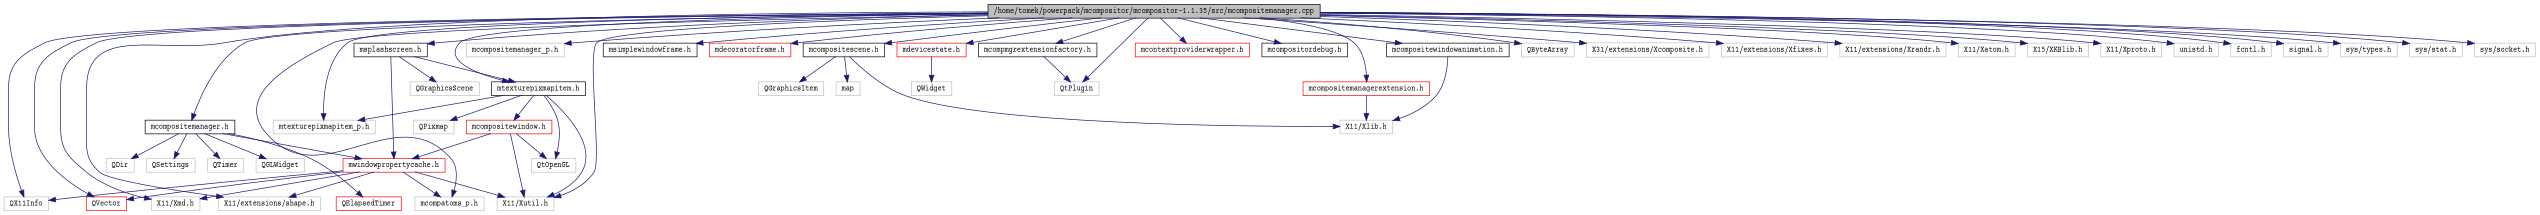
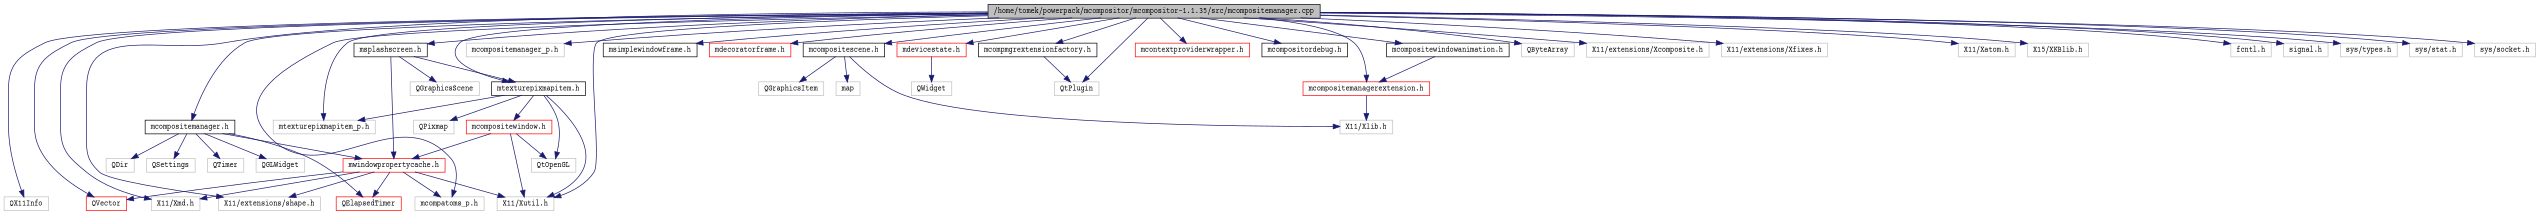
  digraph {
    fontname="Courier Prime"
    node [color=grey75 fillcolor=white fontname="Courier Prime" fontsize=10 shape=record style=filled]
    edge [color=midnightblue fontname="Courier Prime" fontsize=10 labelfontname="FreeSans.ttf" labelfontsize=10 style=solid]
    n1 [color=black fillcolor=grey75 fontcolor=black height=0.2 label="/home/tomek/powerpack/mcompositor/mcompositor-1.1.35/src/mcompositemanager.cpp" width=0.4]
    n2 [color=black height=0.2 label="mtexturepixmapitem.h" width=0.4]
    n3 [height=0.2 label="X11/Xutil.h" width=0.4]
    n4 [height=0.2 label=QX11Info width=0.4]
    n5 [color=red height=0.2 label=QVector width=0.4]
    n6 [height=0.2 label="X11/Xmd.h" width=0.4]
    n7 [height=0.2 label="X11/extensions/shape.h" width=0.4]
    n8 [height=0.2 label="mcompatoms_p.h" width=0.4]
    n9 [height=0.2 label="mtexturepixmapitem_p.h" width=0.4]
    n10 [color=black height=0.2 label="mcompositemanager.h" width=0.4]
    n11 [height=0.2 label="mcompositemanager_p.h" width=0.4]
    n12 [color=black height=0.2 label="mcompositescene.h" width=0.4]
    n13 [color=black height=0.2 label="msimplewindowframe.h" width=0.4]
    n14 [color=red height=0.2 label="mdecoratorframe.h" width=0.4]
    n15 [color=red height=0.2 label="mdevicestate.h" width=0.4]
    n16 [color=red height=0.2 label="mcompositemanagerextension.h" width=0.4]
    n17 [color=black height=0.2 label="mcompmgrextensionfactory.h" width=0.4]
    n18 [height=0.2 label=QtPlugin width=0.4]
    n19 [color=red height=0.2 label="mcontextproviderwrapper.h" width=0.4]
    n20 [color=black height=0.2 label="mcompositordebug.h" width=0.4]
    n21 [color=black height=0.2 label="msplashscreen.h" width=0.4]
    n22 [color=black height=0.2 label="mcompositewindowanimation.h" width=0.4]
    n23 [height=0.2 label=QByteArray width=0.4]
-   n24 [height=0.2 label="X31/extensions/Xcomposite.h" width=0.4]
+   n24 [height=0.2 label="X11/extensions/Xcomposite.h" width=0.4]
    n25 [height=0.2 label="X11/extensions/Xfixes.h" width=0.4]
-   n26 [height=0.2 label="X11/extensions/Xrandr.h" width=0.4]
    n27 [height=0.2 label="X11/Xatom.h" width=0.4]
    n28 [height=0.2 label="X15/XKBlib.h" width=0.4]
-   n29 [height=0.2 label="X11/Xproto.h" width=0.4]
-   n30 [height=0.2 label="unistd.h" width=0.4]
    n31 [height=0.2 label="fcntl.h" width=0.4]
    n32 [height=0.2 label="signal.h" width=0.4]
    n33 [height=0.2 label="sys/types.h" width=0.4]
    n34 [height=0.2 label="sys/stat.h" width=0.4]
    n35 [height=0.2 label="sys/socket.h" width=0.4]
    n36 [color=red height=0.2 label="mcompositewindow.h" width=0.4]
    n37 [height=0.2 label=QtOpenGL width=0.4]
    n38 [height=0.2 label=QPixmap width=0.4]
    n39 [color=red height=0.2 label="mwindowpropertycache.h" width=0.4]
    n40 [height=0.2 label=QGLWidget width=0.4]
    n41 [height=0.2 label=QDir width=0.4]
    n42 [height=0.2 label=QSettings width=0.4]
    n43 [height=0.2 label=QTimer width=0.4]
    n44 [color=red height=0.2 label=QElapsedTimer width=0.4]
    n45 [height=0.2 label=QGraphicsItem width=0.4]
    n46 [height=0.2 label="X11/Xlib.h" width=0.4]
    n47 [height=0.2 label=map width=0.4]
    n48 [height=0.2 label=QWidget width=0.4]
    n49 [height=0.2 label=QGraphicsScene width=0.4]
    n1 -> n2
    n1 -> n3
    n1 -> n4
    n1 -> n5
    n1 -> n6
    n1 -> n7
    n1 -> n8
    n1 -> n9
    n1 -> n10
    n1 -> n11
    n1 -> n12
    n1 -> n13
    n1 -> n14
    n1 -> n15
    n1 -> n16
    n1 -> n17
    n1 -> n18
    n1 -> n19
    n1 -> n20
    n1 -> n21
    n1 -> n22
    n1 -> n23
    n1 -> n24
    n1 -> n25
-   n1 -> n26
    n1 -> n27
    n1 -> n28
-   n1 -> n29
-   n1 -> n30
    n1 -> n31
    n1 -> n32
    n1 -> n33
    n1 -> n34
    n1 -> n35
    n2 -> n3
    n2 -> n9
    n2 -> n36
    n2 -> n37
    n2 -> n38
    n10 -> n39
    n10 -> n40
    n10 -> n41
    n10 -> n42
    n10 -> n43
    n10 -> n44
    n12 -> n45
    n12 -> n46
    n12 -> n47
    n15 -> n48
    n16 -> n46
    n17 -> n18
    n21 -> n2
    n21 -> n39
    n21 -> n49
-   n22 -> n46
+   n22 -> n16
    n36 -> n3
    n36 -> n37
    n36 -> n39
    n39 -> n3
-   n39 -> n4
+   n39 -> n44
    n39 -> n5
    n39 -> n6
    n39 -> n7
    n39 -> n8
  }
